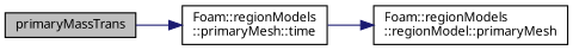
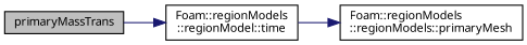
  digraph {
    fontname="Noto Sans"
    rankdir=LR
    node [color=black fontname="Noto Sans" fontsize=10 shape=record]
    edge [color=midnightblue fontname="Noto Sans" fontsize=10 labelfontname=Helvetica labelfontsize=10 style=solid]
    n1 [fillcolor=grey75 fontcolor=black height=0.2 label=primaryMassTrans style=filled width=0.4]
-   n2 [height=0.2 label="Foam::regionModels\l::primaryMesh::time" width=0.4]
-   n3 [height=0.2 label="Foam::regionModels\l::regionModel::primaryMesh" width=0.4]
+   n2 [height=0.2 label="Foam::regionModels\l::regionModel::time" width=0.4]
+   n3 [height=0.2 label="Foam::regionModels\l::regionModels::primaryMesh" width=0.4]
    n1 -> n2
    n2 -> n3
  }
